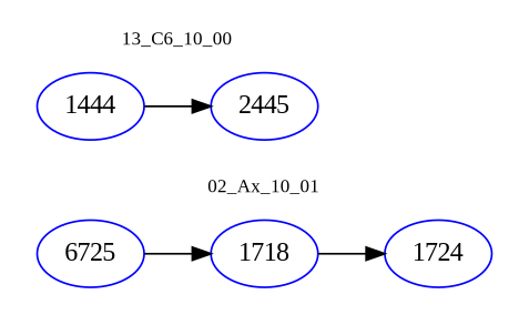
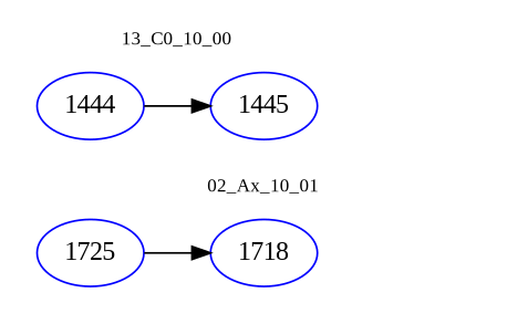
  digraph {
    fontname="Liberation Serif"
    rankdir=LR
    node [color=blue fontname="Liberation Serif"]
    edge [color=black fontname="Liberation Serif"]
    n1 [label=1718]
-   n2 [label=6725]
-   n3 [label=1724]
+   n2 [label=1725]
    n4 [label=1444]
-   n5 [label=2445]
+   n5 [label=1445]
    subgraph cluster_1 {
      color=white
      fontsize=10
      label="02_Ax_10_01"
      n1
      n2
-     n3
    }
    subgraph cluster_2 {
      color=white
      fontsize=10
-     label="13_C6_10_00"
+     label="13_C0_10_00"
      n4
      n5
    }
-   n1 -> n3
    n2 -> n1
    n4 -> n5
  }
